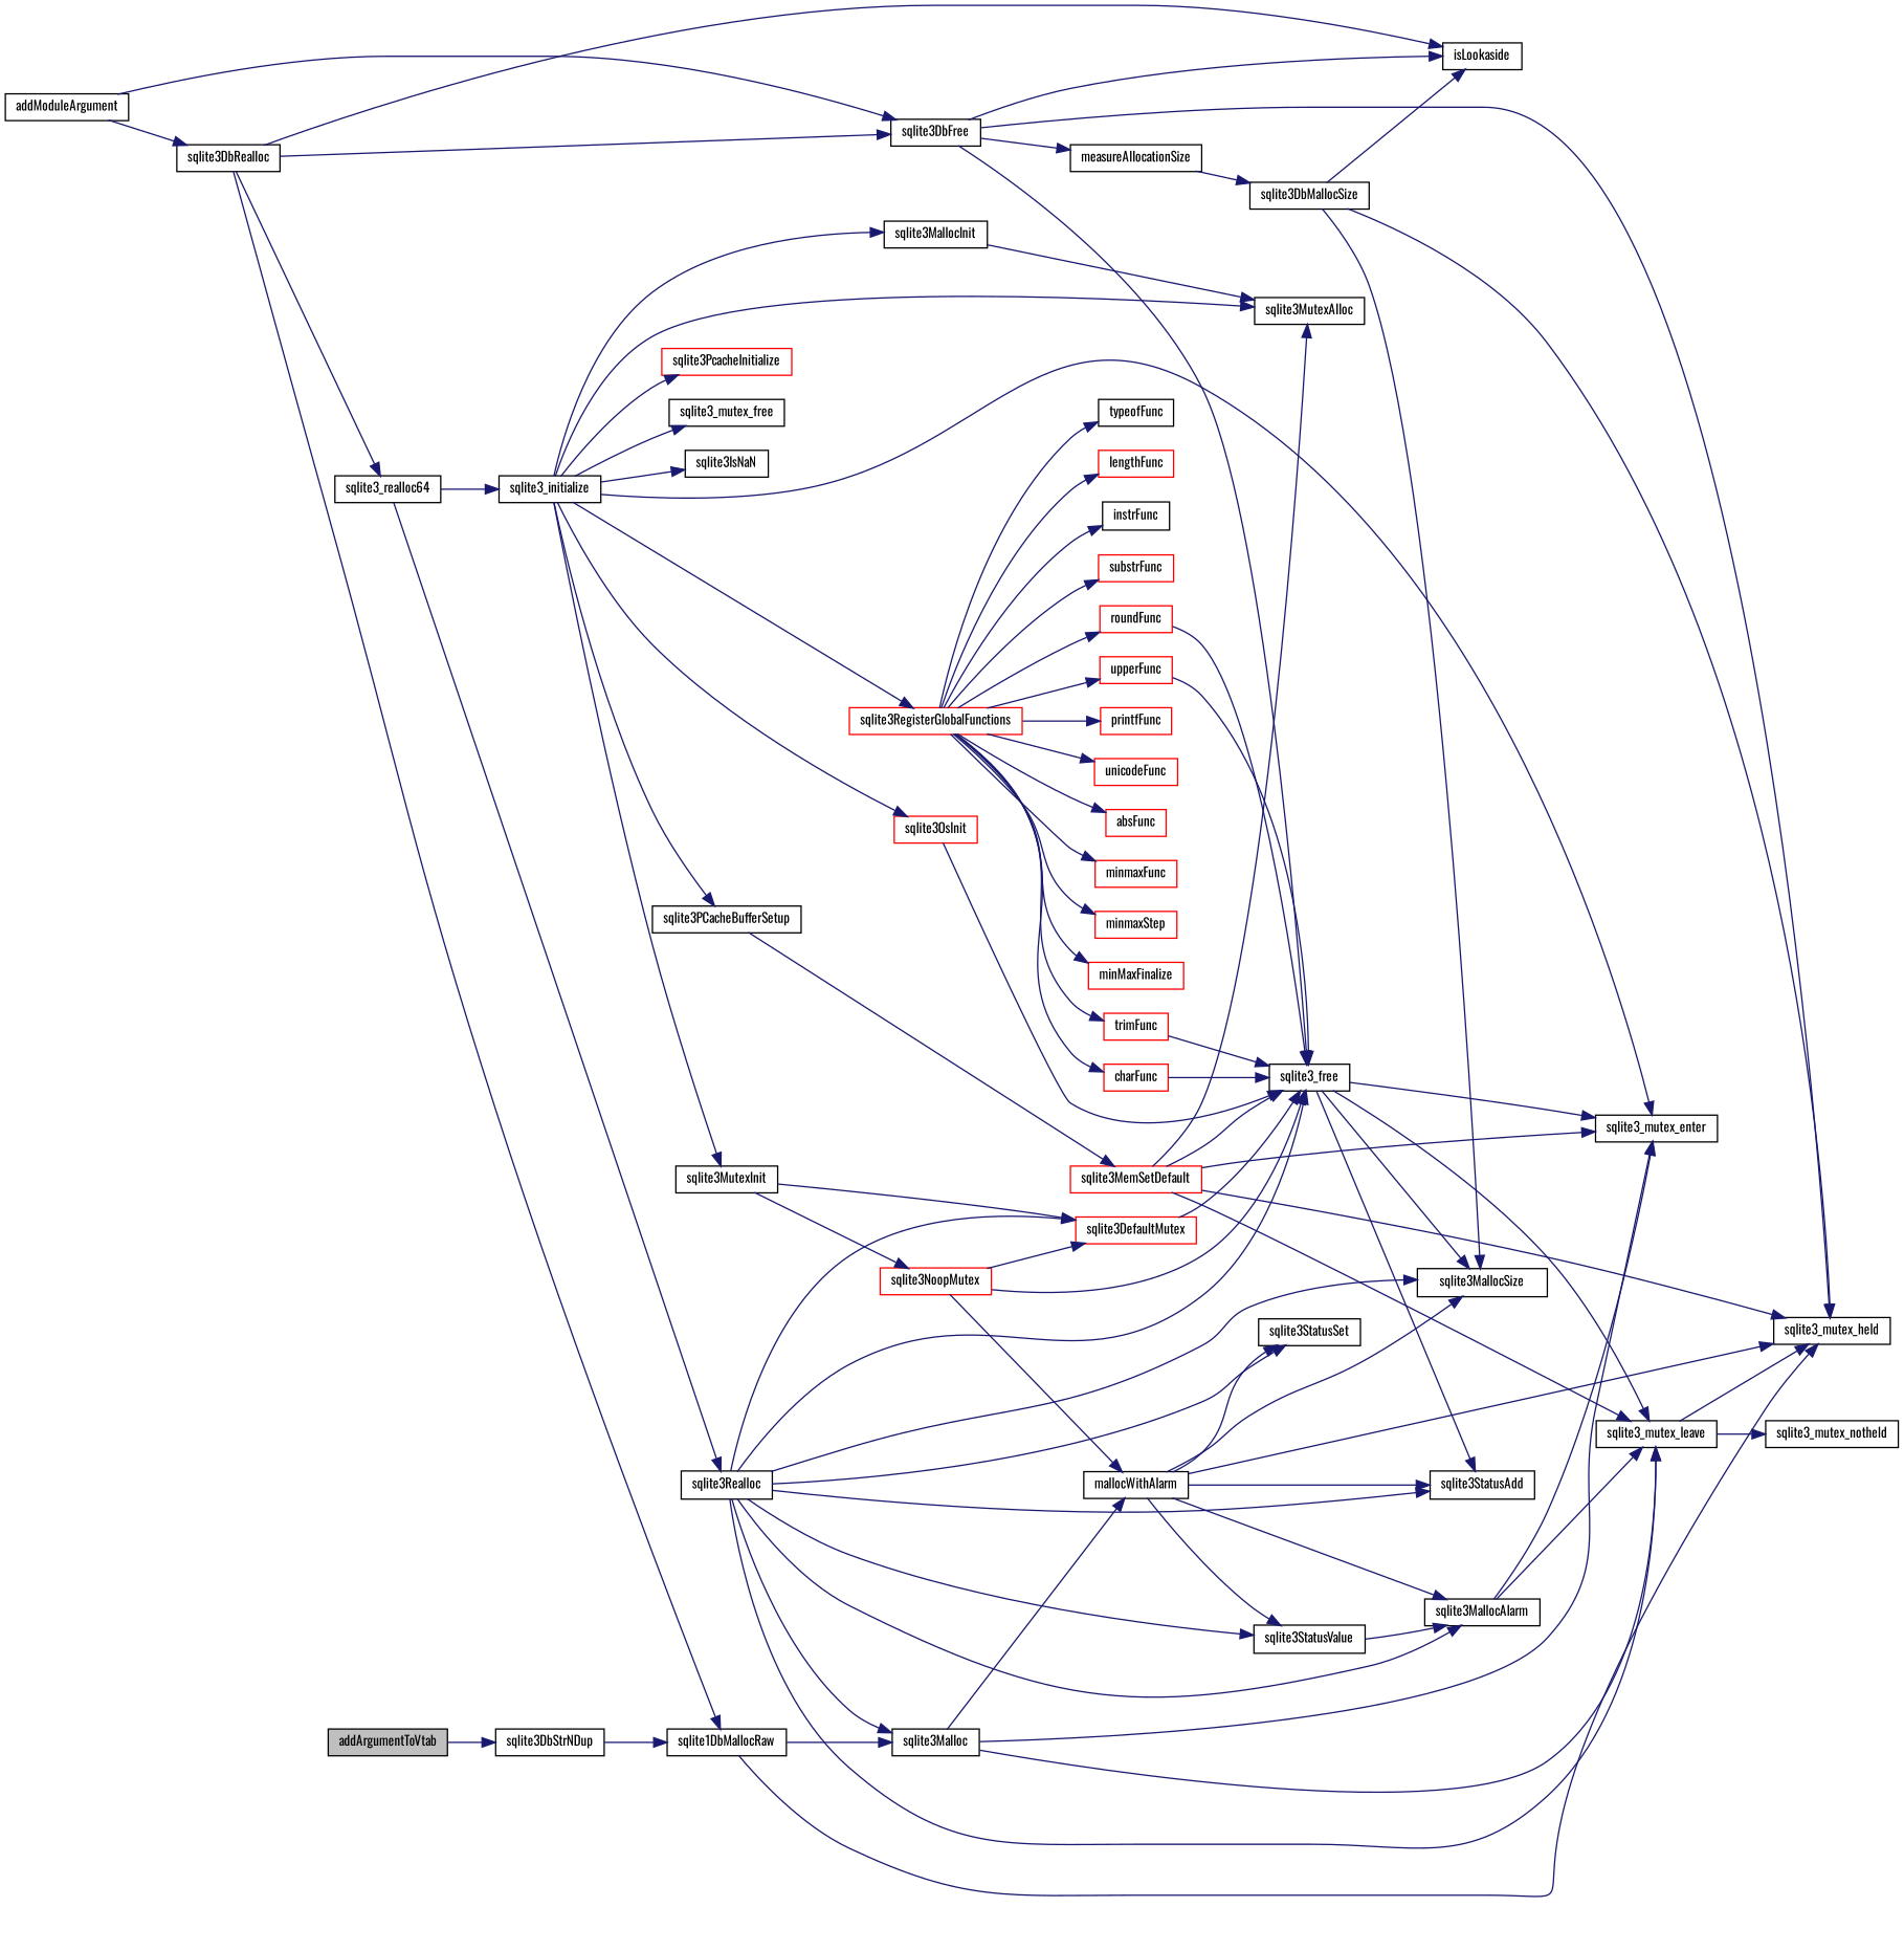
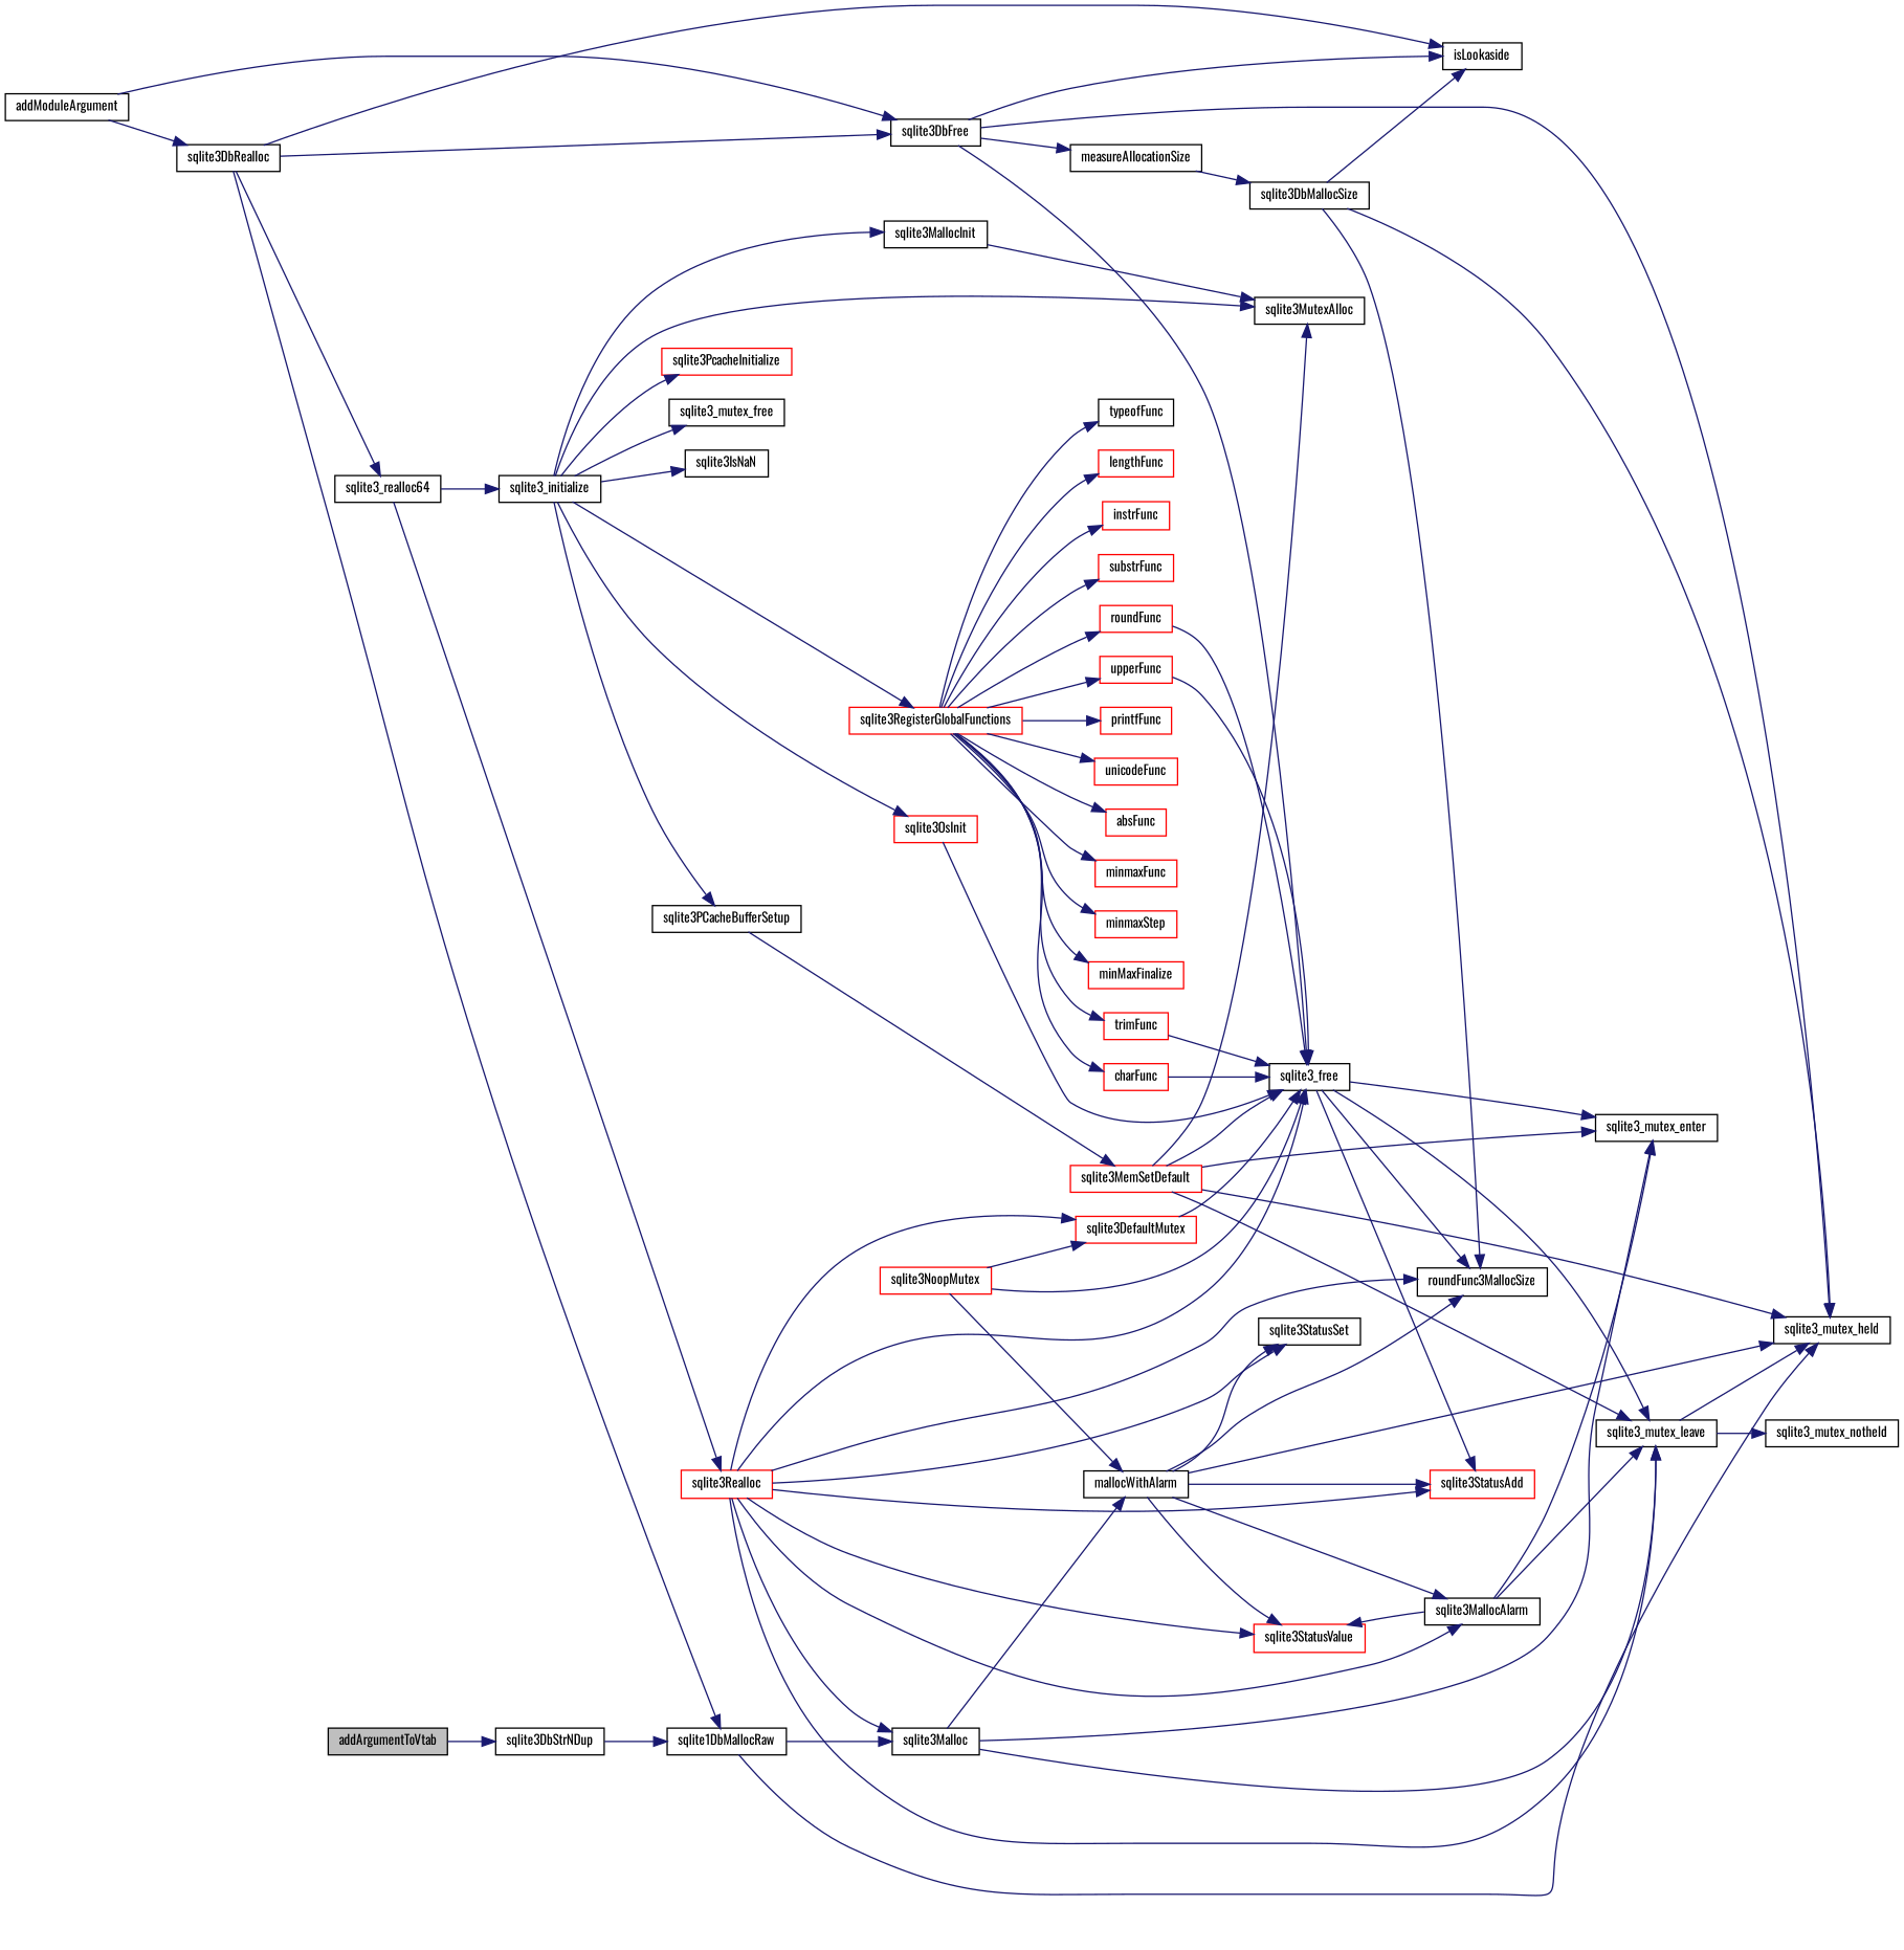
  digraph {
    fontname=Oswald
    rankdir=LR
    node [color=black fillcolor=white fontname=Oswald fontsize=10 shape=record style=filled]
    edge [color=midnightblue fontname=Oswald fontsize=10 labelfontname=FreeSans labelfontsize=10 style=solid]
    n1 [fillcolor=grey75 fontcolor=black height=0.2 label=addArgumentToVtab width=0.4]
    n2 [height=0.2 label=sqlite3DbStrNDup width=0.4]
    n3 [height=0.2 label=addModuleArgument width=0.4]
    n4 [height=0.2 label=sqlite3DbRealloc width=0.4]
    n5 [height=0.2 label=sqlite3DbFree width=0.4]
    n6 [height=0.2 label=sqlite1DbMallocRaw width=0.4]
    n7 [height=0.2 label=isLookaside width=0.4]
    n8 [height=0.2 label=sqlite3_realloc64 width=0.4]
    n9 [height=0.2 label=sqlite3_mutex_held width=0.4]
    n10 [height=0.2 label=measureAllocationSize width=0.4]
    n11 [height=0.2 label=sqlite3_free width=0.4]
    n12 [height=0.2 label=sqlite3Malloc width=0.4]
    n13 [height=0.2 label=sqlite3_initialize width=0.4]
-   n14 [height=0.2 label=sqlite3Realloc width=0.4]
+   n14 [color=red height=0.2 label=sqlite3Realloc width=0.4]
    n15 [height=0.2 label=sqlite3_mutex_enter width=0.4]
    n16 [height=0.2 label=mallocWithAlarm width=0.4]
    n17 [height=0.2 label=sqlite3_mutex_leave width=0.4]
    n18 [height=0.2 label=sqlite3StatusSet width=0.4]
-   n19 [height=0.2 label=sqlite3StatusValue width=0.4]
+   n19 [color=red height=0.2 label=sqlite3StatusValue width=0.4]
    n20 [height=0.2 label=sqlite3MallocAlarm width=0.4]
-   n21 [height=0.2 label=sqlite3MallocSize width=0.4]
-   n22 [height=0.2 label=sqlite3StatusAdd width=0.4]
+   n21 [height=0.2 label=roundFunc3MallocSize width=0.4]
+   n22 [color=red height=0.2 label=sqlite3StatusAdd width=0.4]
    n23 [height=0.2 label=sqlite3_mutex_notheld width=0.4]
    n24 [height=0.2 label=sqlite3DbMallocSize width=0.4]
-   n25 [height=0.2 label=sqlite3MutexInit width=0.4]
    n26 [height=0.2 label=sqlite3MutexAlloc width=0.4]
    n27 [height=0.2 label=sqlite3MallocInit width=0.4]
    n28 [color=red height=0.2 label=sqlite3RegisterGlobalFunctions width=0.4]
    n29 [color=red height=0.2 label=sqlite3PcacheInitialize width=0.4]
    n30 [color=red height=0.2 label=sqlite3OsInit width=0.4]
    n31 [height=0.2 label=sqlite3PCacheBufferSetup width=0.4]
    n32 [height=0.2 label=sqlite3_mutex_free width=0.4]
    n33 [height=0.2 label=sqlite3IsNaN width=0.4]
    n34 [color=red height=0.2 label=sqlite3DefaultMutex width=0.4]
    n35 [color=red height=0.2 label=sqlite3NoopMutex width=0.4]
    n36 [color=red height=0.2 label=trimFunc width=0.4]
    n37 [color=red height=0.2 label=minmaxFunc width=0.4]
    n38 [color=red height=0.2 label=minmaxStep width=0.4]
    n39 [color=red height=0.2 label=minMaxFinalize width=0.4]
    n40 [height=0.2 label=typeofFunc width=0.4]
    n41 [color=red height=0.2 label=lengthFunc width=0.4]
-   n42 [height=0.2 label=instrFunc width=0.4]
+   n42 [color=red height=0.2 label=instrFunc width=0.4]
    n43 [color=red height=0.2 label=substrFunc width=0.4]
    n44 [color=red height=0.2 label=printfFunc width=0.4]
    n45 [color=red height=0.2 label=unicodeFunc width=0.4]
    n46 [color=red height=0.2 label=charFunc width=0.4]
    n47 [color=red height=0.2 label=absFunc width=0.4]
    n48 [color=red height=0.2 label=roundFunc width=0.4]
    n49 [color=red height=0.2 label=upperFunc width=0.4]
    n50 [color=red height=0.2 label=sqlite3MemSetDefault width=0.4]
    n1 -> n2
    n2 -> n6
    n3 -> n4
    n3 -> n5
    n4 -> n5
    n4 -> n6
    n4 -> n7
    n4 -> n8
    n5 -> n7
    n5 -> n9
    n5 -> n10
    n5 -> n11
    n6 -> n9
    n6 -> n12
    n8 -> n13
    n8 -> n14
    n10 -> n24
    n11 -> n15
    n11 -> n17
    n11 -> n21
    n11 -> n22
    n12 -> n15
    n12 -> n16
    n12 -> n17
-   n13 -> n15
-   n13 -> n25
    n13 -> n26
    n13 -> n27
    n13 -> n28
    n13 -> n29
    n13 -> n30
    n13 -> n31
    n13 -> n32
    n13 -> n33
    n14 -> n11
    n14 -> n12
    n14 -> n17
    n14 -> n18
    n14 -> n19
    n14 -> n20
    n14 -> n21
    n14 -> n22
    n14 -> n34
    n16 -> n9
    n16 -> n18
    n16 -> n19
    n16 -> n20
    n16 -> n21
    n16 -> n22
    n17 -> n9
    n17 -> n23
    n20 -> n15
    n20 -> n17
-   n19 -> n20
+   n20 -> n19
    n24 -> n7
    n24 -> n9
    n24 -> n21
-   n25 -> n34
-   n25 -> n35
    n27 -> n26
    n28 -> n36
    n28 -> n37
    n28 -> n38
    n28 -> n39
    n28 -> n40
    n28 -> n41
    n28 -> n42
    n28 -> n43
    n28 -> n44
    n28 -> n45
    n28 -> n46
    n28 -> n47
    n28 -> n48
    n28 -> n49
    n30 -> n11
    n31 -> n50
    n34 -> n11
    n35 -> n11
    n35 -> n16
    n35 -> n34
    n36 -> n11
    n46 -> n11
    n48 -> n11
    n49 -> n11
    n50 -> n9
    n50 -> n11
    n50 -> n15
    n50 -> n17
    n50 -> n26
  }
